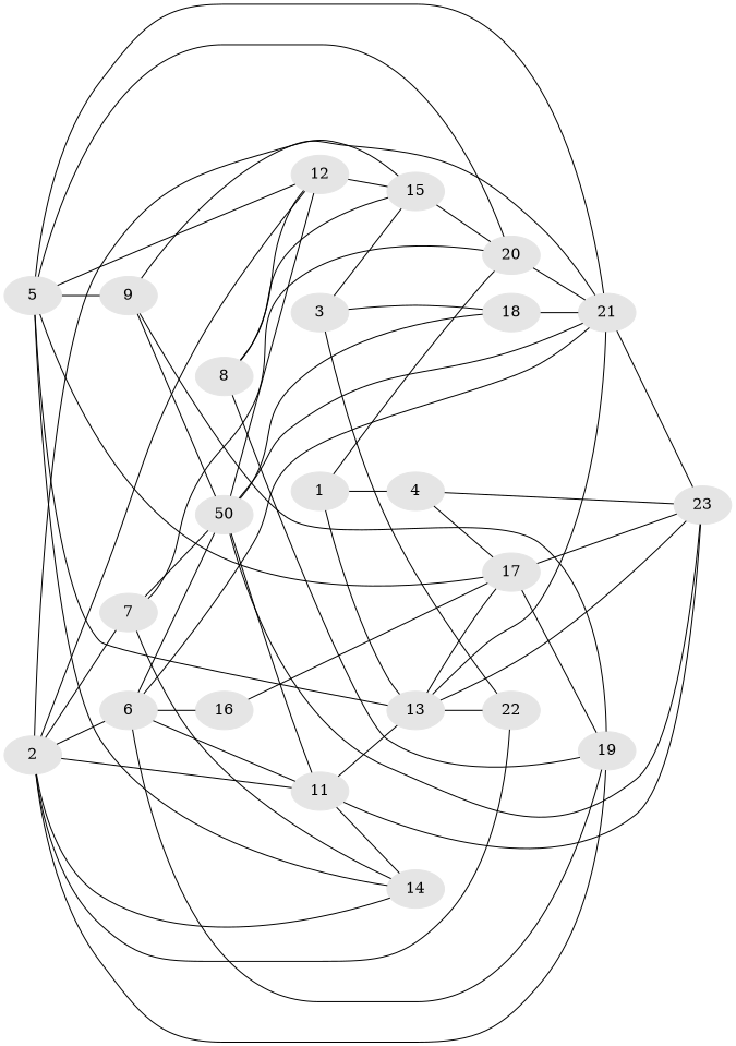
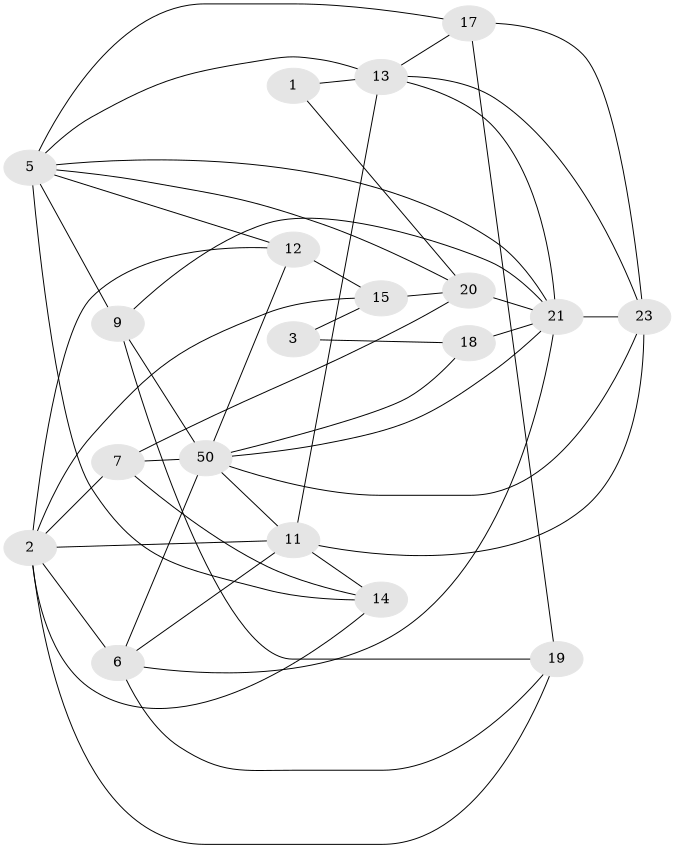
  graph {
    rankdir=LR
    node [color=gray90 style=filled]
    edge [weight=1.0]
    1
-   4
    13
    20
    17
    23
-   22
    21
    2
    6
    7
    11
    12
    14
    15
    19
    n17 [label=50]
-   16
    3
    18
    5
    9
-   8
-   1 -- 4
    1 -- 13
    1 -- 20 [weight=2.0]
-   4 -- 17
-   4 -- 23 [weight=2.0]
    13 -- 17
    13 -- 23
-   13 -- 22 [weight=2.0]
    13 -- 21
    20 -- 21 [weight=3.0]
    17 -- 23
    17 -- 19
    21 -- 23 [weight=2.0]
-   2 -- 22
    2 -- 6
    2 -- 7
    2 -- 11
    2 -- 12
    2 -- 14
    2 -- 15
    2 -- 19
    6 -- 21 [weight=2.0]
    6 -- 11
    6 -- 19
    6 -- n17
-   6 -- 16 [weight=2.0]
    7 -- 20
    7 -- 14
    7 -- n17
    11 -- 13
    11 -- 23
    11 -- 14
    12 -- 15
    15 -- 20
    n17 -- 23
    n17 -- 21
    n17 -- 11
    n17 -- 12 [weight=2.0]
    n17 -- 18
-   16 -- 17
-   3 -- 22
    3 -- 15
    3 -- 18
    18 -- 21 [weight=3.0]
    5 -- 13
    5 -- 20
    5 -- 17
    5 -- 21
    5 -- 12
    5 -- 14
    5 -- 9
    9 -- 21
    9 -- 19 [weight=2.0]
    9 -- n17
-   8 -- 12 [weight=2.0]
-   8 -- 15
-   8 -- 19 [weight=3.0]
  }
